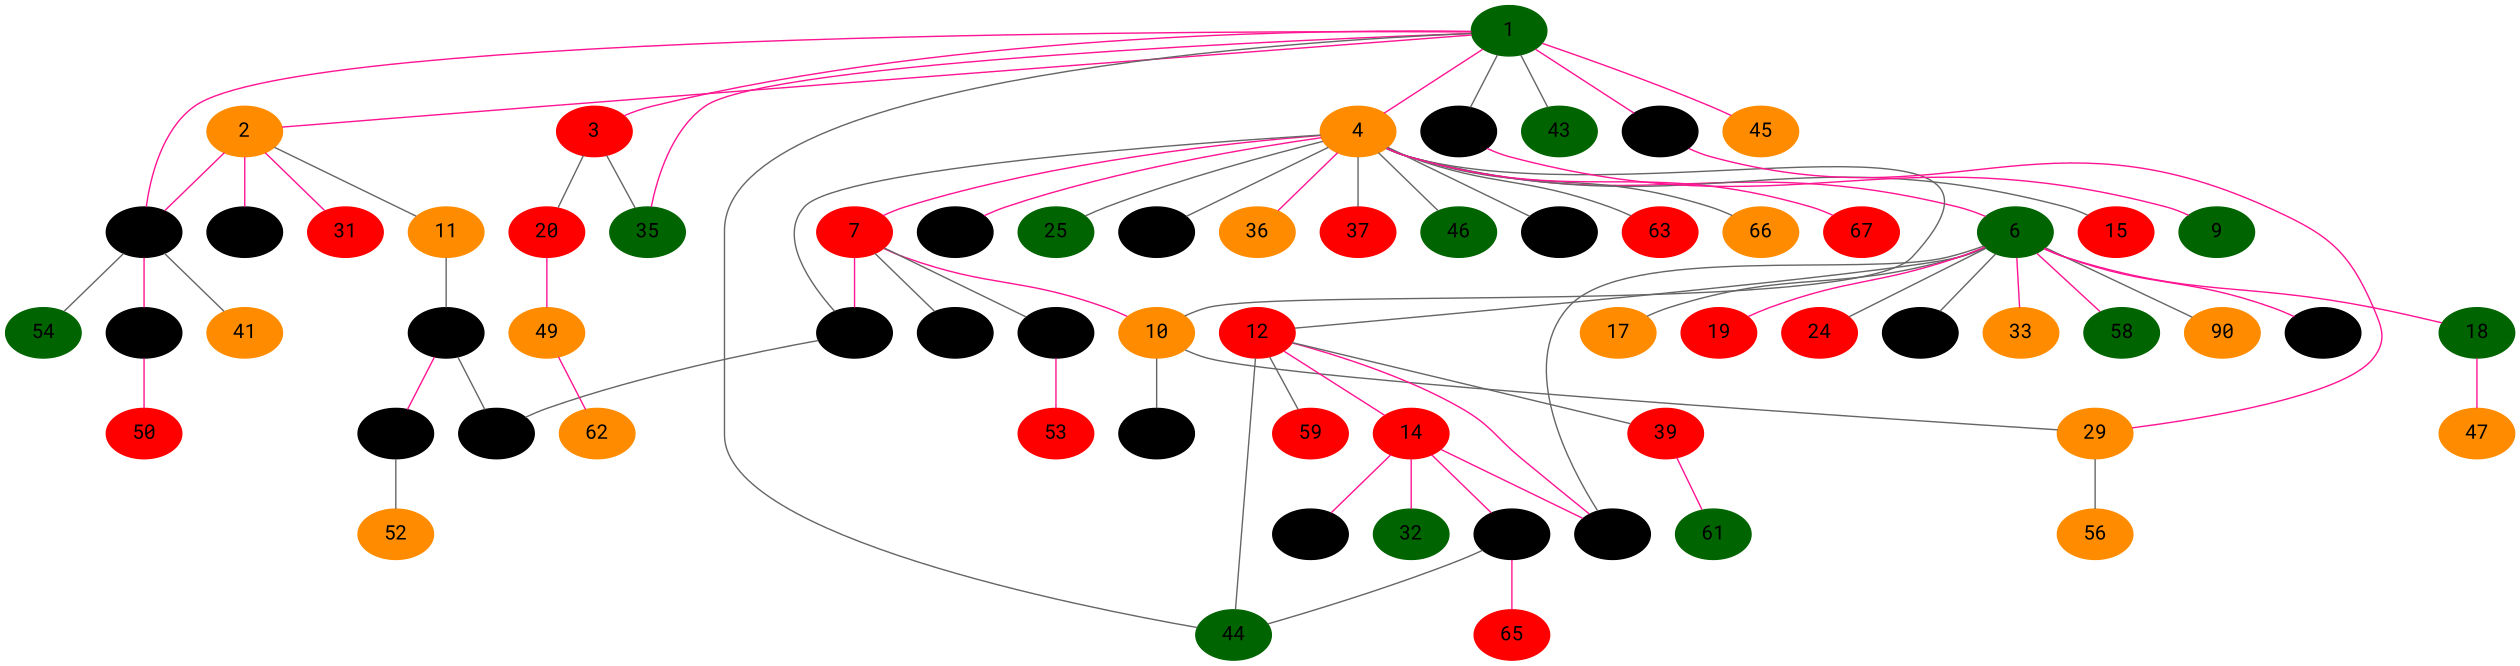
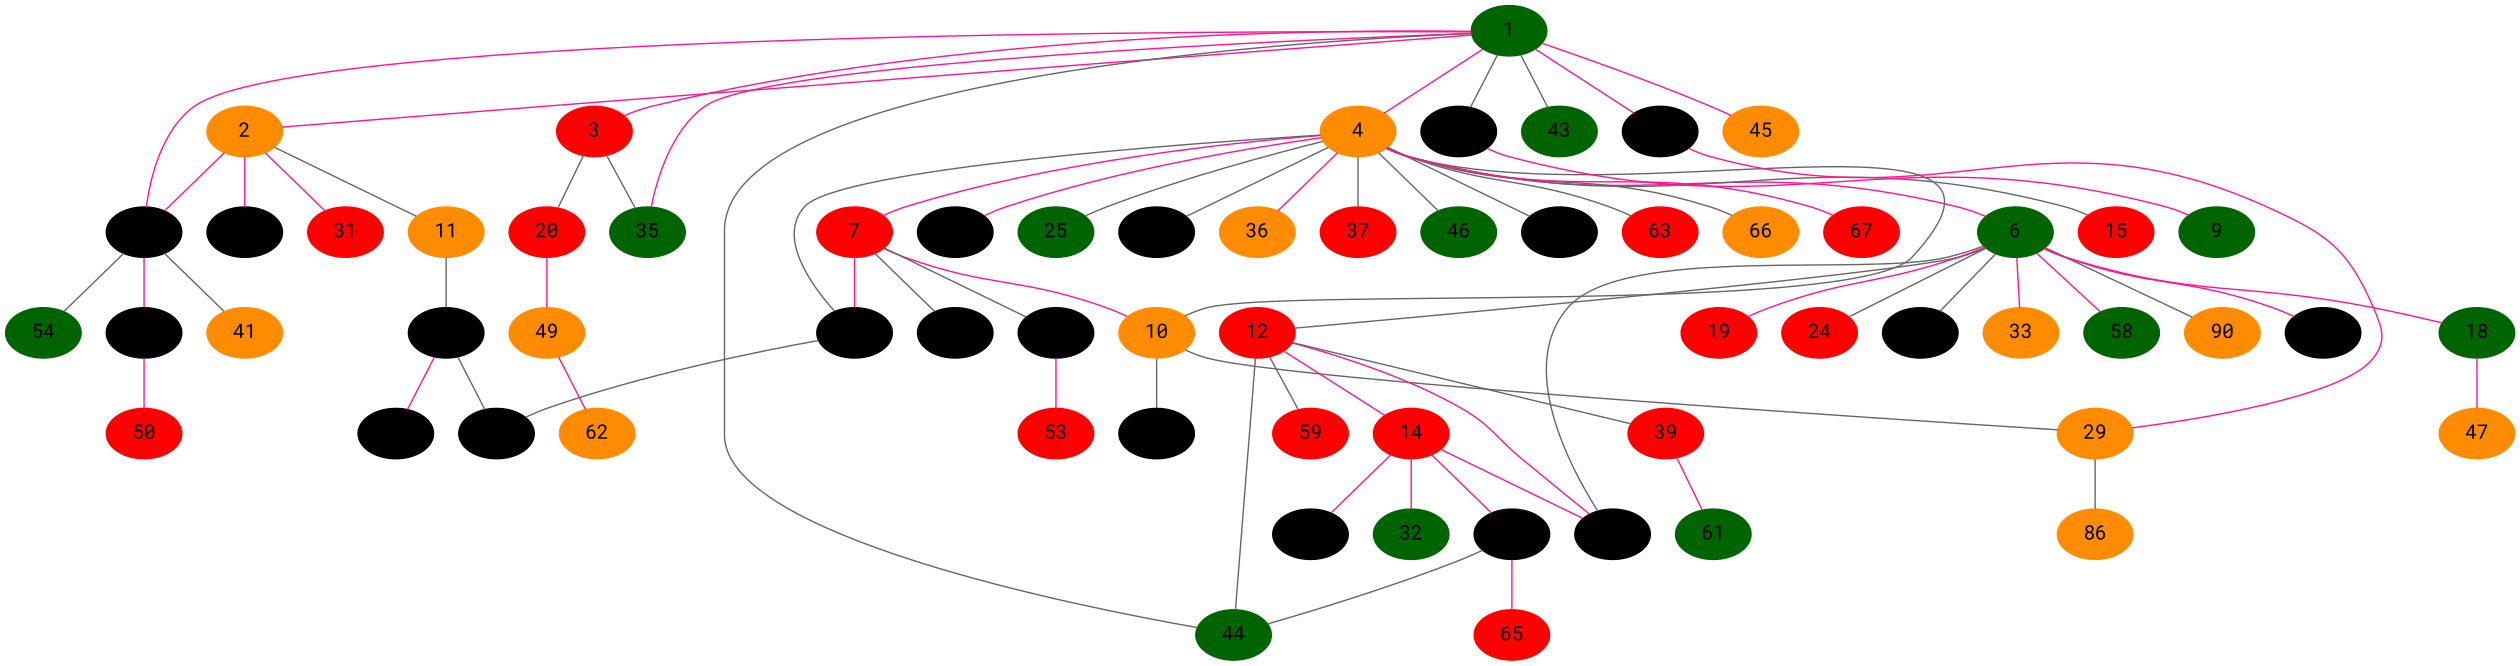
  graph {
    fontname="Roboto Mono"
    node [color=black fontname="Roboto Mono" style=filled]
    edge [color=deeppink fontname="Roboto Mono" weight=1.0]
    1 [color=darkgreen]
    2 [color=darkorange]
    3 [color=red]
    4 [color=darkorange]
    8
    21
    28
    35 [color=darkgreen]
    43 [color=darkgreen]
    44 [color=darkgreen]
    45 [color=darkorange]
    5
    11 [color=darkorange]
    31 [color=red]
    20 [color=red]
    6 [color=darkgreen]
    7 [color=red]
    10 [color=darkorange]
    15 [color=red]
    22
    23
    25 [color=darkgreen]
    26
    36 [color=darkorange]
    37 [color=red]
    46 [color=darkgreen]
    57
    63 [color=red]
    66 [color=darkorange]
    67 [color=red]
    9 [color=darkgreen]
    29 [color=darkorange]
    34
    41 [color=darkorange]
    54 [color=darkgreen]
    13
    49 [color=darkorange]
    12 [color=red]
-   17 [color=darkorange]
    18 [color=darkgreen]
    19 [color=red]
    24 [color=red]
    27
    33 [color=darkorange]
    51
    58 [color=darkgreen]
    n47 [color=darkorange label=90]
    64
    30
    40
    48
    55
    14 [color=red]
    39 [color=red]
    59 [color=red]
    47 [color=darkorange]
    53 [color=red]
-   56 [color=darkorange]
+   56 [color=darkorange label=86]
    42
    62 [color=darkorange]
    16
    32 [color=darkgreen]
    38
    61 [color=darkgreen]
-   52 [color=darkorange]
    65 [color=red]
    50 [color=red]
    1 -- 2
    1 -- 3
    1 -- 4
    1 -- 8 [color=gray40]
    1 -- 21
    1 -- 28
    1 -- 35
    1 -- 43 [color=gray40]
    1 -- 44 [color=gray40]
    1 -- 45 [weight=5.0]
    2 -- 28
    2 -- 5 [weight=3.0]
    2 -- 11 [color=gray40]
    2 -- 31
    3 -- 35 [color=gray40]
    3 -- 20 [color=gray40]
    4 -- 6
    4 -- 7
    4 -- 10 [color=gray40]
    4 -- 15 [color=gray40]
    4 -- 22 [color=gray40]
    4 -- 23
    4 -- 25 [color=gray40]
    4 -- 26 [color=gray40]
    4 -- 36
    4 -- 37 [color=gray40]
    4 -- 46 [color=gray40]
    4 -- 57 [color=gray40]
    4 -- 63 [color=gray40]
    4 -- 66 [color=gray40]
    4 -- 67
    8 -- 9 [weight=2.0]
    21 -- 29
    28 -- 34 [weight=2.0]
    28 -- 41 [color=gray40]
    28 -- 54 [color=gray40]
    11 -- 13 [color=gray40]
    20 -- 49 [weight=2.0]
    6 -- 12 [color=gray40]
-   6 -- 17 [color=gray40]
    6 -- 18
    6 -- 19
    6 -- 24 [color=gray40]
    6 -- 27 [color=gray40]
    6 -- 33
    6 -- 51 [color=gray40]
    6 -- 58
    6 -- n47 [color=gray40]
    6 -- 64
    7 -- 10
    7 -- 22 [weight=6.0]
    7 -- 30 [color=gray40]
    7 -- 40 [color=gray40]
    10 -- 29 [color=gray40]
    10 -- 48 [color=gray40]
    22 -- 55 [color=gray40]
    29 -- 56 [color=gray40]
    34 -- 50
    13 -- 55 [color=gray40]
    13 -- 42
    49 -- 62
    12 -- 44 [color=gray40 weight=6.0]
    12 -- 51
    12 -- 14
    12 -- 39 [color=gray40]
    12 -- 59 [color=gray40]
    18 -- 47
    30 -- 53
    14 -- 51
    14 -- 16
    14 -- 32 [weight=4.0]
    14 -- 38
    39 -- 61
-   42 -- 52 [color=gray40 weight=3.0]
    38 -- 44 [color=gray40]
    38 -- 65
  }
